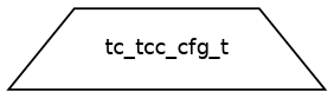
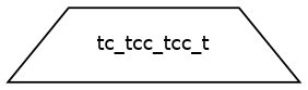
  digraph {
    rankdir=LR
-   n1 [color=black fillcolor=white fontname=Helvetica fontsize=10 height=0.2 label=tc_tcc_cfg_t shape=trapezium style=filled width=0.4]
+   n1 [color=black fillcolor=white fontname=Helvetica fontsize=10 height=0.2 label=tc_tcc_tcc_t shape=trapezium style=filled width=0.4]
  }
